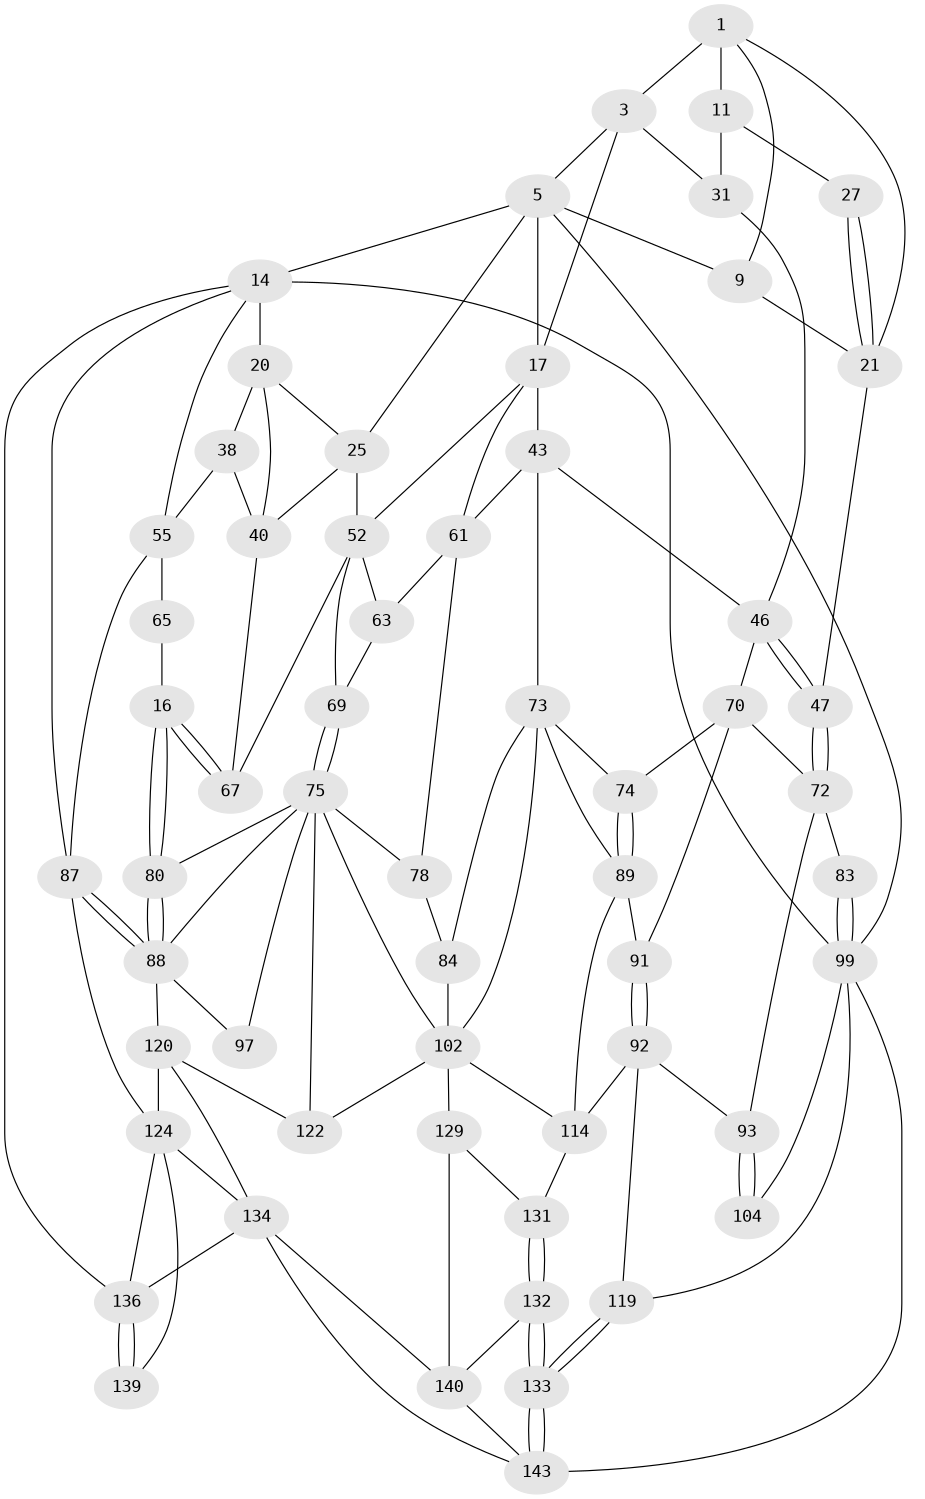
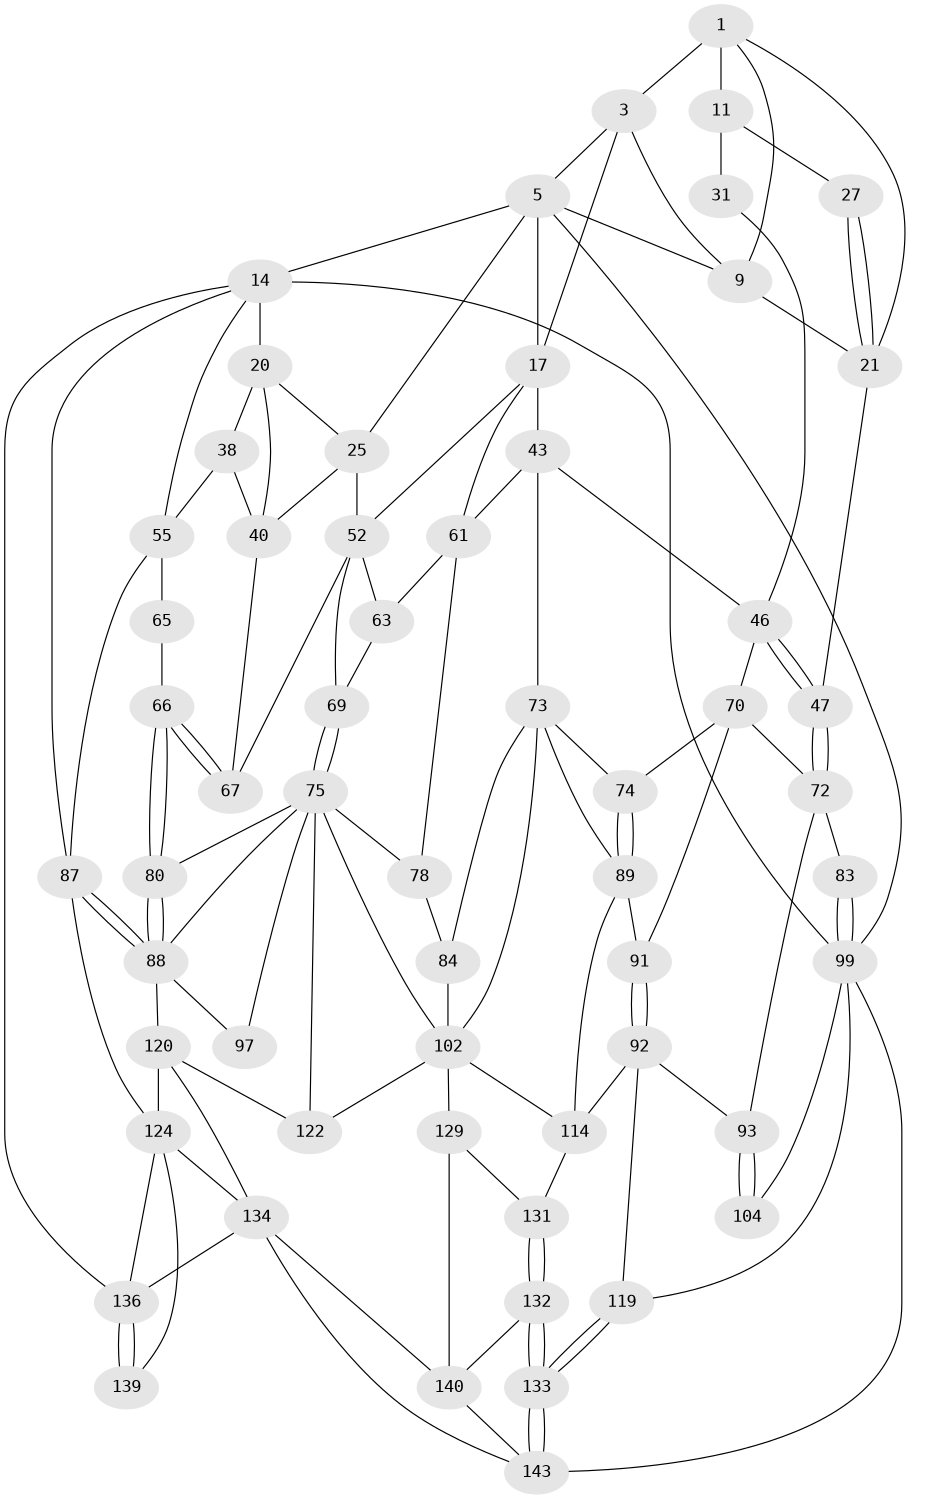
  graph {
    fontname="DejaVu Sans Mono"
    node [color=gray90 fontname="DejaVu Sans Mono" style=filled]
    edge [fontname="DejaVu Sans Mono"]
    1 [super="+2+7"]
    3 [super="+4+30"]
    9 [super="+57"]
    11 [super="+12+32"]
    n5 [label=21 super="+48"]
    5 [super="+6+13"]
    17 [super="+51+18"]
    31 [super="+35"]
    27 [super="+34"]
    47
    14 [super="+15"]
    25 [super="+26+50"]
    99 [super="+105+100"]
    43 [super="+44+58"]
    52 [super="+54+53"]
    61 [super="+64"]
    46 [super="+60"]
    20 [super="+23+21"]
    55 [super="+56+86"]
    87 [super="+107"]
    136 [super="+137"]
    40 [super="+49"]
    119
    104
    143 [super="+144"]
    83
    38 [super="+39"]
    65
    88 [super="+95"]
    124 [super="+125"]
    139
    73 [super="+85"]
    67
    63
    69
    78 [super="+79"]
    72 [super="+82"]
    70 [super="+71"]
    74
    84 [super="+98"]
    89 [super="+90"]
    102 [super="+111+103"]
    91
    93 [super="+94"]
    75 [super="+81+76"]
-   66 [label=16]
+   66
    80
    97
    122
    92 [super="+116"]
    114 [super="+115"]
    129 [super="+130"]
    120 [super="+121+123"]
    134 [super="+135+138"]
    131
    133
    140 [super="+141"]
    132
    1 -- 3
    1 -- 9
    1 -- 11 [weight=2]
    1 -- n5
    3 -- 5
    3 -- 17 [weight=2]
-   3 -- 31
+   3 -- 9
    9 -- n5
    11 -- 31 [weight=2]
    11 -- 27 [weight=3]
    n5 -- 47
    5 -- 9
    5 -- 17
    5 -- 14 [weight=2]
    5 -- 25
    5 -- 99
    17 -- 43 [weight=2]
    17 -- 52
    17 -- 61
    31 -- 46
    27 -- n5
    27 -- n5
    47 -- 72
    47 -- 72
    14 -- 99
    14 -- 20
    14 -- 55
    14 -- 87
    14 -- 136
    25 -- 52 [weight=2]
    25 -- 40
    99 -- 119
    99 -- 104
    99 -- 143
    43 -- 61
    43 -- 46
    43 -- 73
    52 -- 67
    52 -- 63
    52 -- 69
    61 -- 63
    61 -- 78
    46 -- 47
    46 -- 47
    46 -- 70
    20 -- 25
    20 -- 40
    20 -- 38 [weight=2]
    55 -- 87
    55 -- 65 [weight=2]
    87 -- 88
    87 -- 88
    87 -- 124
    136 -- 139 [weight=2]
    136 -- 139
    40 -- 67
    119 -- 133
    119 -- 133
    83 -- 99
    83 -- 99
    38 -- 55
    38 -- 40
    65 -- 66
    88 -- 97
    88 -- 120 [weight=2]
    124 -- 136
    124 -- 139
    124 -- 134
    73 -- 74
    73 -- 84
    73 -- 89
    73 -- 102
    63 -- 69
    69 -- 75
    69 -- 75
    78 -- 84 [weight=2]
    72 -- 83
    72 -- 93
    70 -- 72
    70 -- 74
    70 -- 91
    74 -- 89
    74 -- 89
    84 -- 102
    89 -- 91
    89 -- 114
    102 -- 122
    102 -- 114
    102 -- 129
    91 -- 92
    91 -- 92
    93 -- 104 [weight=2]
    93 -- 104
    75 -- 88
    75 -- 78
    75 -- 102
    75 -- 80
    75 -- 97 [weight=2]
    75 -- 122
    66 -- 67
    66 -- 67
    66 -- 80
    66 -- 80
    80 -- 88
    80 -- 88
    92 -- 119
    92 -- 93
    92 -- 114
    114 -- 131
    129 -- 131
    129 -- 140
    120 -- 124
    120 -- 122
    120 -- 134
    134 -- 136 [weight=2]
    134 -- 143
    134 -- 140 [weight=2]
    131 -- 132
    131 -- 132
    133 -- 143
    133 -- 143
    140 -- 143
    132 -- 133
    132 -- 133
    132 -- 140
  }
